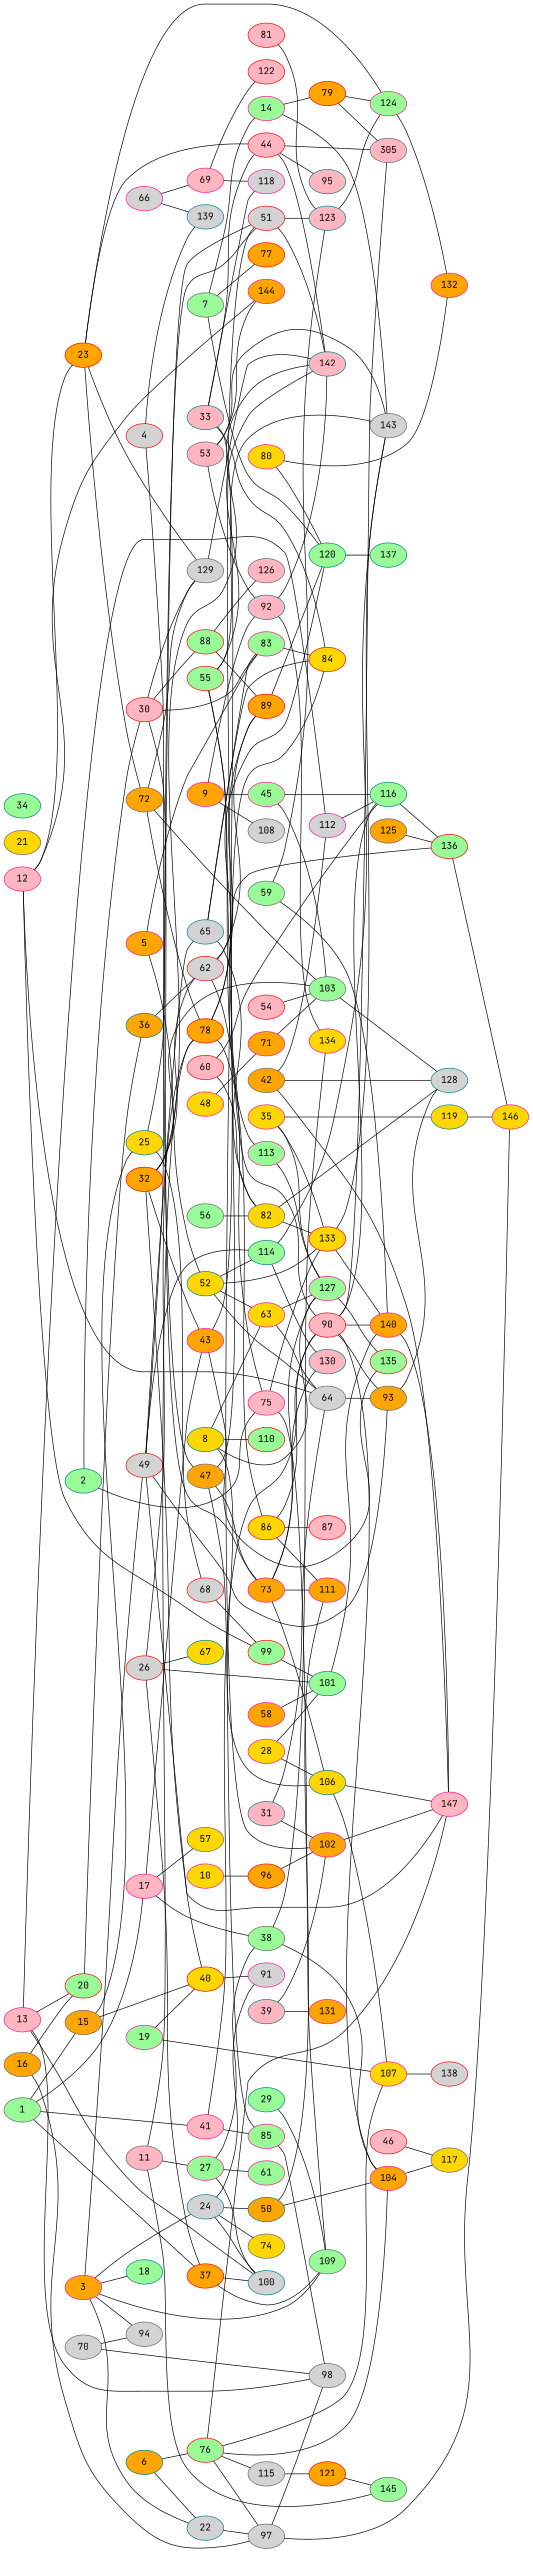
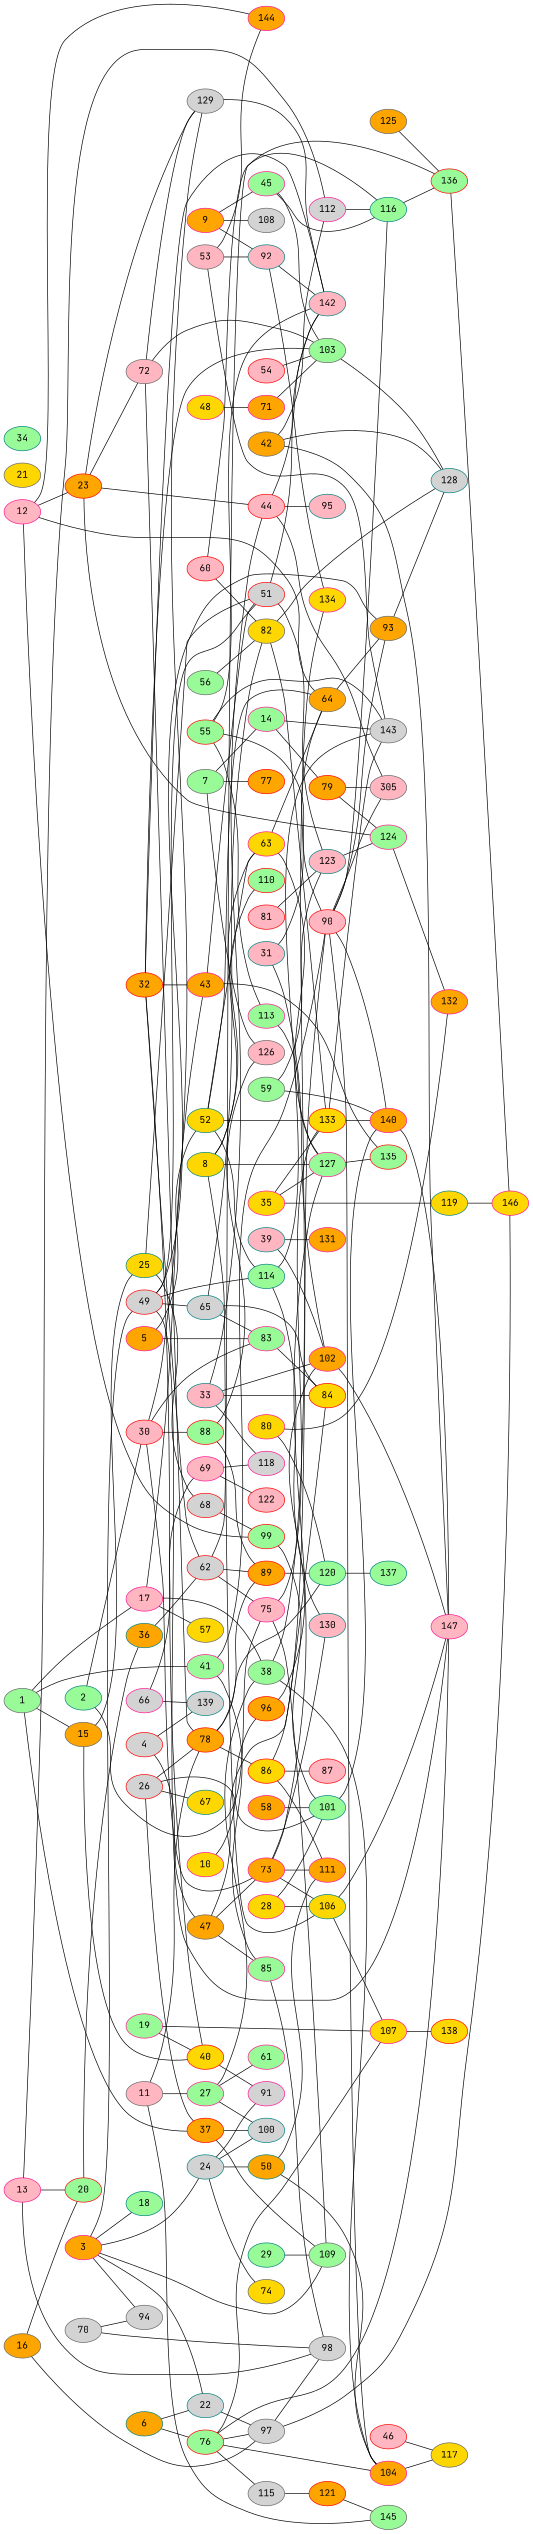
  graph {
    fontname="JetBrains Mono"
    rankdir=LR
    node [color=deeppink fillcolor=palegreen fontname="JetBrains Mono" style=filled]
    edge [fontname="JetBrains Mono"]
    1 [color=gray40]
    15 [color=gray40 fillcolor=orange]
    17 [fillcolor=lightpink]
    37 [color=red fillcolor=orange]
-   41 [fillcolor=lightpink]
+   41
    25 [color=teal fillcolor=gold]
    40 [color=red fillcolor=gold]
    38 [color=gray40]
    43 [fillcolor=orange]
    57 [color=gray40 fillcolor=gold]
    109 [color=gray40]
    100 [color=teal fillcolor=lightgrey]
    85
    90 [color=red fillcolor=lightpink]
    2 [color=teal]
    30 [color=red fillcolor=lightpink]
    75 [fillcolor=lightpink]
    83
    129 [color=gray40 fillcolor=lightgrey]
    73 [fillcolor=orange]
    88 [color=red]
    133 [color=red fillcolor=gold]
    3 [fillcolor=orange]
    18 [color=teal]
    22 [color=teal fillcolor=lightgrey]
    24 [color=teal fillcolor=lightgrey]
    49 [color=red fillcolor=lightgrey]
    94 [color=gray40 fillcolor=lightgrey]
    97 [color=gray40 fillcolor=lightgrey]
    50 [color=teal fillcolor=orange]
    74 [color=gray40 fillcolor=gold]
    91 [fillcolor=lightgrey]
    51 [color=red fillcolor=lightgrey]
    147 [fillcolor=lightpink]
    65 [color=teal fillcolor=lightgrey]
    93 [color=gray40 fillcolor=orange]
    114 [color=teal]
    4 [color=red fillcolor=lightgrey]
    47 [color=gray40 fillcolor=orange]
    139 [color=teal fillcolor=lightgrey]
    84 [color=red fillcolor=gold]
    5 [fillcolor=orange]
    52 [color=teal fillcolor=gold]
    63 [fillcolor=gold]
-   64 [color=gray40 fillcolor=lightgrey]
+   64 [color=gray40 fillcolor=orange]
    6 [color=teal fillcolor=orange]
    76 [color=red]
    107 [fillcolor=gold]
    104 [fillcolor=orange]
    115 [color=gray40 fillcolor=lightgrey]
    7 [color=gray40]
    14
    77 [color=red fillcolor=orange]
    120 [color=teal]
    79 [color=red fillcolor=orange]
    143 [color=gray40 fillcolor=lightgrey]
    137 [color=teal]
    8 [color=teal fillcolor=gold]
    106 [color=teal fillcolor=gold]
    110 [color=red]
    127
    135 [color=red]
    9 [fillcolor=orange]
    45
    92 [color=teal fillcolor=lightpink]
    108 [color=gray40 fillcolor=lightgrey]
    103 [color=gray40]
    116 [color=teal]
    142 [color=teal fillcolor=lightpink]
    134 [fillcolor=gold]
    10 [fillcolor=gold]
    96 [color=red fillcolor=orange]
    102 [fillcolor=orange]
    11 [color=gray40 fillcolor=lightpink]
    27
    78 [color=red fillcolor=orange]
    145 [color=gray40]
    61
    89 [color=red fillcolor=orange]
    86 [color=red fillcolor=gold]
    12 [fillcolor=lightpink]
    23 [color=red fillcolor=orange]
    99 [color=red]
    144 [fillcolor=orange]
    44 [color=red fillcolor=lightpink]
-   72 [color=gray40 fillcolor=orange]
+   72 [color=gray40 fillcolor=lightpink]
    124
    101 [color=teal]
    13 [fillcolor=lightpink]
    20 [color=red]
    98 [color=gray40 fillcolor=lightgrey]
    112 [fillcolor=lightgrey]
    36 [color=teal fillcolor=orange]
    n94 [color=gray40 fillcolor=lightpink label=305]
    68 [color=red fillcolor=lightgrey]
    16 [color=gray40 fillcolor=orange]
    146 [fillcolor=gold]
    19
-   138 [color=red fillcolor=lightgrey]
+   138 [color=red fillcolor=gold]
    62 [color=red fillcolor=lightgrey]
    21 [color=gray40 fillcolor=gold]
    95 [color=teal fillcolor=lightpink]
    132 [fillcolor=orange]
    111 [fillcolor=orange]
    123 [color=teal fillcolor=lightpink]
    26 [color=red fillcolor=lightgrey]
    67 [color=teal fillcolor=gold]
    140 [fillcolor=orange]
    28 [fillcolor=gold]
    29 [color=teal]
    130 [color=teal fillcolor=lightpink]
    126 [color=gray40 fillcolor=lightpink]
    31 [color=teal fillcolor=lightpink]
    32 [color=red fillcolor=orange]
    136 [color=red]
    128 [color=teal fillcolor=lightgrey]
    33 [color=teal fillcolor=lightpink]
    118 [fillcolor=lightgrey]
    34 [color=teal]
    35 [fillcolor=gold]
    119 [color=teal fillcolor=gold]
    117 [color=gray40 fillcolor=gold]
    39 [color=teal fillcolor=lightpink]
    131 [fillcolor=orange]
    42 [color=gray40 fillcolor=orange]
    46 [color=red fillcolor=lightpink]
    48 [fillcolor=gold]
    71 [fillcolor=orange]
    82 [color=gray40 fillcolor=gold]
    53 [color=gray40 fillcolor=lightpink]
    54 [color=red fillcolor=lightpink]
    55 [color=red]
    113
    56 [color=gray40]
    58 [fillcolor=orange]
    59 [color=gray40]
    60 [color=red fillcolor=lightpink]
    66 [fillcolor=lightgrey]
    69 [fillcolor=lightpink]
    122 [color=red fillcolor=lightpink]
    70 [color=gray40 fillcolor=lightgrey]
    121 [color=red fillcolor=orange]
    87 [color=red fillcolor=lightpink]
    80 [fillcolor=gold]
    81 [color=red fillcolor=lightpink]
    125 [color=gray40 fillcolor=orange]
    1 -- 15
    1 -- 17
    1 -- 37
    1 -- 41
    15 -- 25
    15 -- 40
    17 -- 38
    17 -- 43
    17 -- 57
    37 -- 109
    37 -- 100
    41 -- 85
    41 -- 90
    25 -- 51
    25 -- 68
    40 -- 91
    38 -- 104
    38 -- 134
    43 -- 51
    43 -- 135
    85 -- 98
    90 -- 93
    90 -- 104
    90 -- 116
    90 -- n94
    90 -- 140
    2 -- 30
    2 -- 75
    30 -- 83
    30 -- 129
    30 -- 73
    30 -- 88
    75 -- 109
    75 -- 133
    83 -- 84
    129 -- 142
    73 -- 106
    73 -- 127
    73 -- 111
    73 -- 130
    88 -- 89
    88 -- 126
    133 -- 143
    133 -- 140
    3 -- 109
    3 -- 18
    3 -- 22
    3 -- 24
    3 -- 49
    3 -- 94
    22 -- 97
    24 -- 100
    24 -- 50
    24 -- 74
    24 -- 91
    49 -- 51
    49 -- 147
    49 -- 65
    49 -- 93
    49 -- 114
    97 -- 98
    97 -- 146
    50 -- 104
    50 -- 111
    51 -- 142
    51 -- 123
    65 -- 83
    65 -- 84
    65 -- 82
    93 -- 128
    114 -- 143
    114 -- 130
    4 -- 47
    4 -- 139
    47 -- 85
    47 -- 73
    47 -- 84
    5 -- 83
    5 -- 52
    52 -- 133
    52 -- 114
    52 -- 63
    52 -- 64
    63 -- 64
    63 -- 127
    64 -- 93
    6 -- 22
    6 -- 76
    76 -- 97
    76 -- 147
    76 -- 107
    76 -- 104
    76 -- 115
    107 -- 138
    104 -- 117
    115 -- 121
    7 -- 14
    7 -- 77
-   7 -- 120
+   7 -- 126
    14 -- 79
    14 -- 143
    120 -- 137
    79 -- 124
    79 -- n94
    8 -- 63
    8 -- 106
    8 -- 110
    8 -- 127
    106 -- 147
    106 -- 107
    127 -- 135
    9 -- 45
    9 -- 92
    9 -- 108
    45 -- 103
    45 -- 116
    92 -- 142
    92 -- 134
    103 -- 128
    116 -- 136
    10 -- 96
    96 -- 102
    102 -- 147
    11 -- 27
    11 -- 78
    11 -- 145
    27 -- 38
    27 -- 100
    27 -- 61
    78 -- 120
    78 -- 89
    78 -- 86
    89 -- 120
    86 -- 90
    86 -- 111
    86 -- 87
    12 -- 64
    12 -- 23
    12 -- 99
    12 -- 144
    23 -- 129
    23 -- 44
    23 -- 72
    23 -- 124
    99 -- 101
    44 -- 142
    44 -- n94
    44 -- 95
    72 -- 129
    72 -- 103
    72 -- 78
    124 -- 132
    101 -- 140
-   13 -- 100
    13 -- 20
    13 -- 98
    13 -- 112
    20 -- 36
    112 -- 116
    36 -- 62
    68 -- 99
    16 -- 97
    16 -- 20
    19 -- 40
    19 -- 107
    62 -- 75
    62 -- 89
    62 -- 136
    123 -- 124
    26 -- 37
    26 -- 78
    26 -- 101
    26 -- 67
    140 -- 147
    28 -- 106
    28 -- 101
    29 -- 109
    31 -- 64
    31 -- 102
    32 -- 40
    32 -- 43
    32 -- 103
    32 -- 142
    32 -- 62
    136 -- 146
    33 -- 84
    33 -- 102
    33 -- 44
    33 -- 118
    35 -- 133
    35 -- 127
    35 -- 119
    119 -- 146
    39 -- 102
    39 -- 131
    42 -- 147
    42 -- 112
    42 -- 128
    46 -- 117
    48 -- 71
    71 -- 103
    82 -- 133
    82 -- 128
    53 -- 143
    53 -- 92
    53 -- 144
    54 -- 103
    55 -- 90
    55 -- 143
    55 -- 142
    55 -- 113
    113 -- 127
    56 -- 82
    58 -- 101
    59 -- 123
    59 -- 140
    60 -- 116
    60 -- 82
    66 -- 139
    66 -- 69
    69 -- 118
    69 -- 122
    70 -- 94
    70 -- 98
    121 -- 145
    80 -- 120
    80 -- 132
    81 -- 123
    125 -- 136
  }
